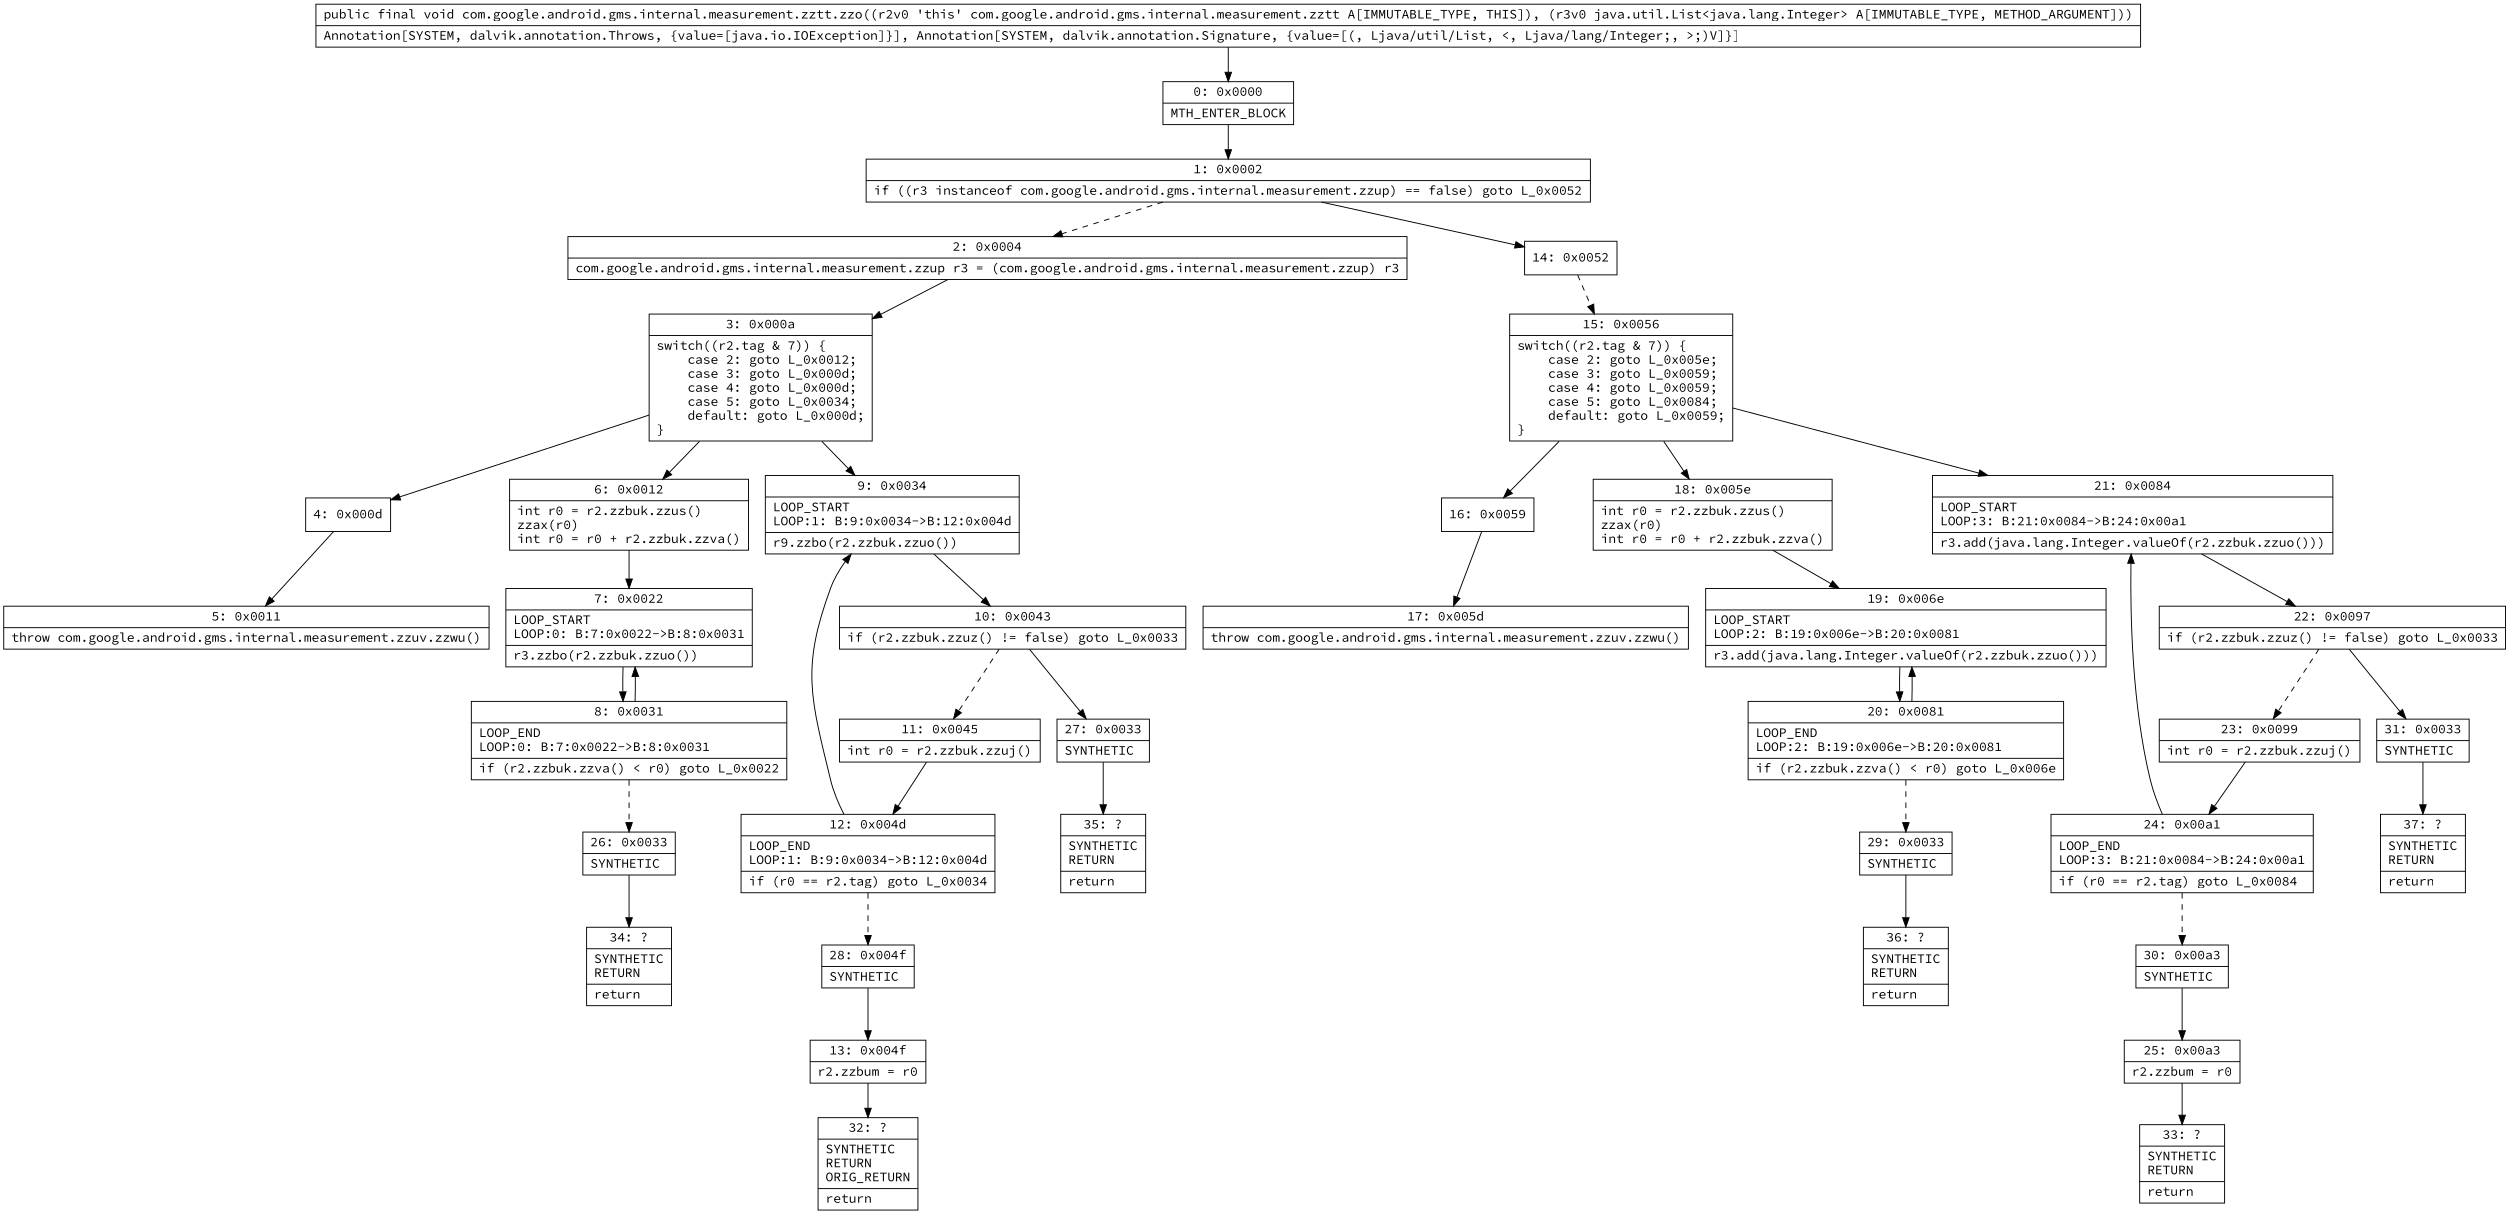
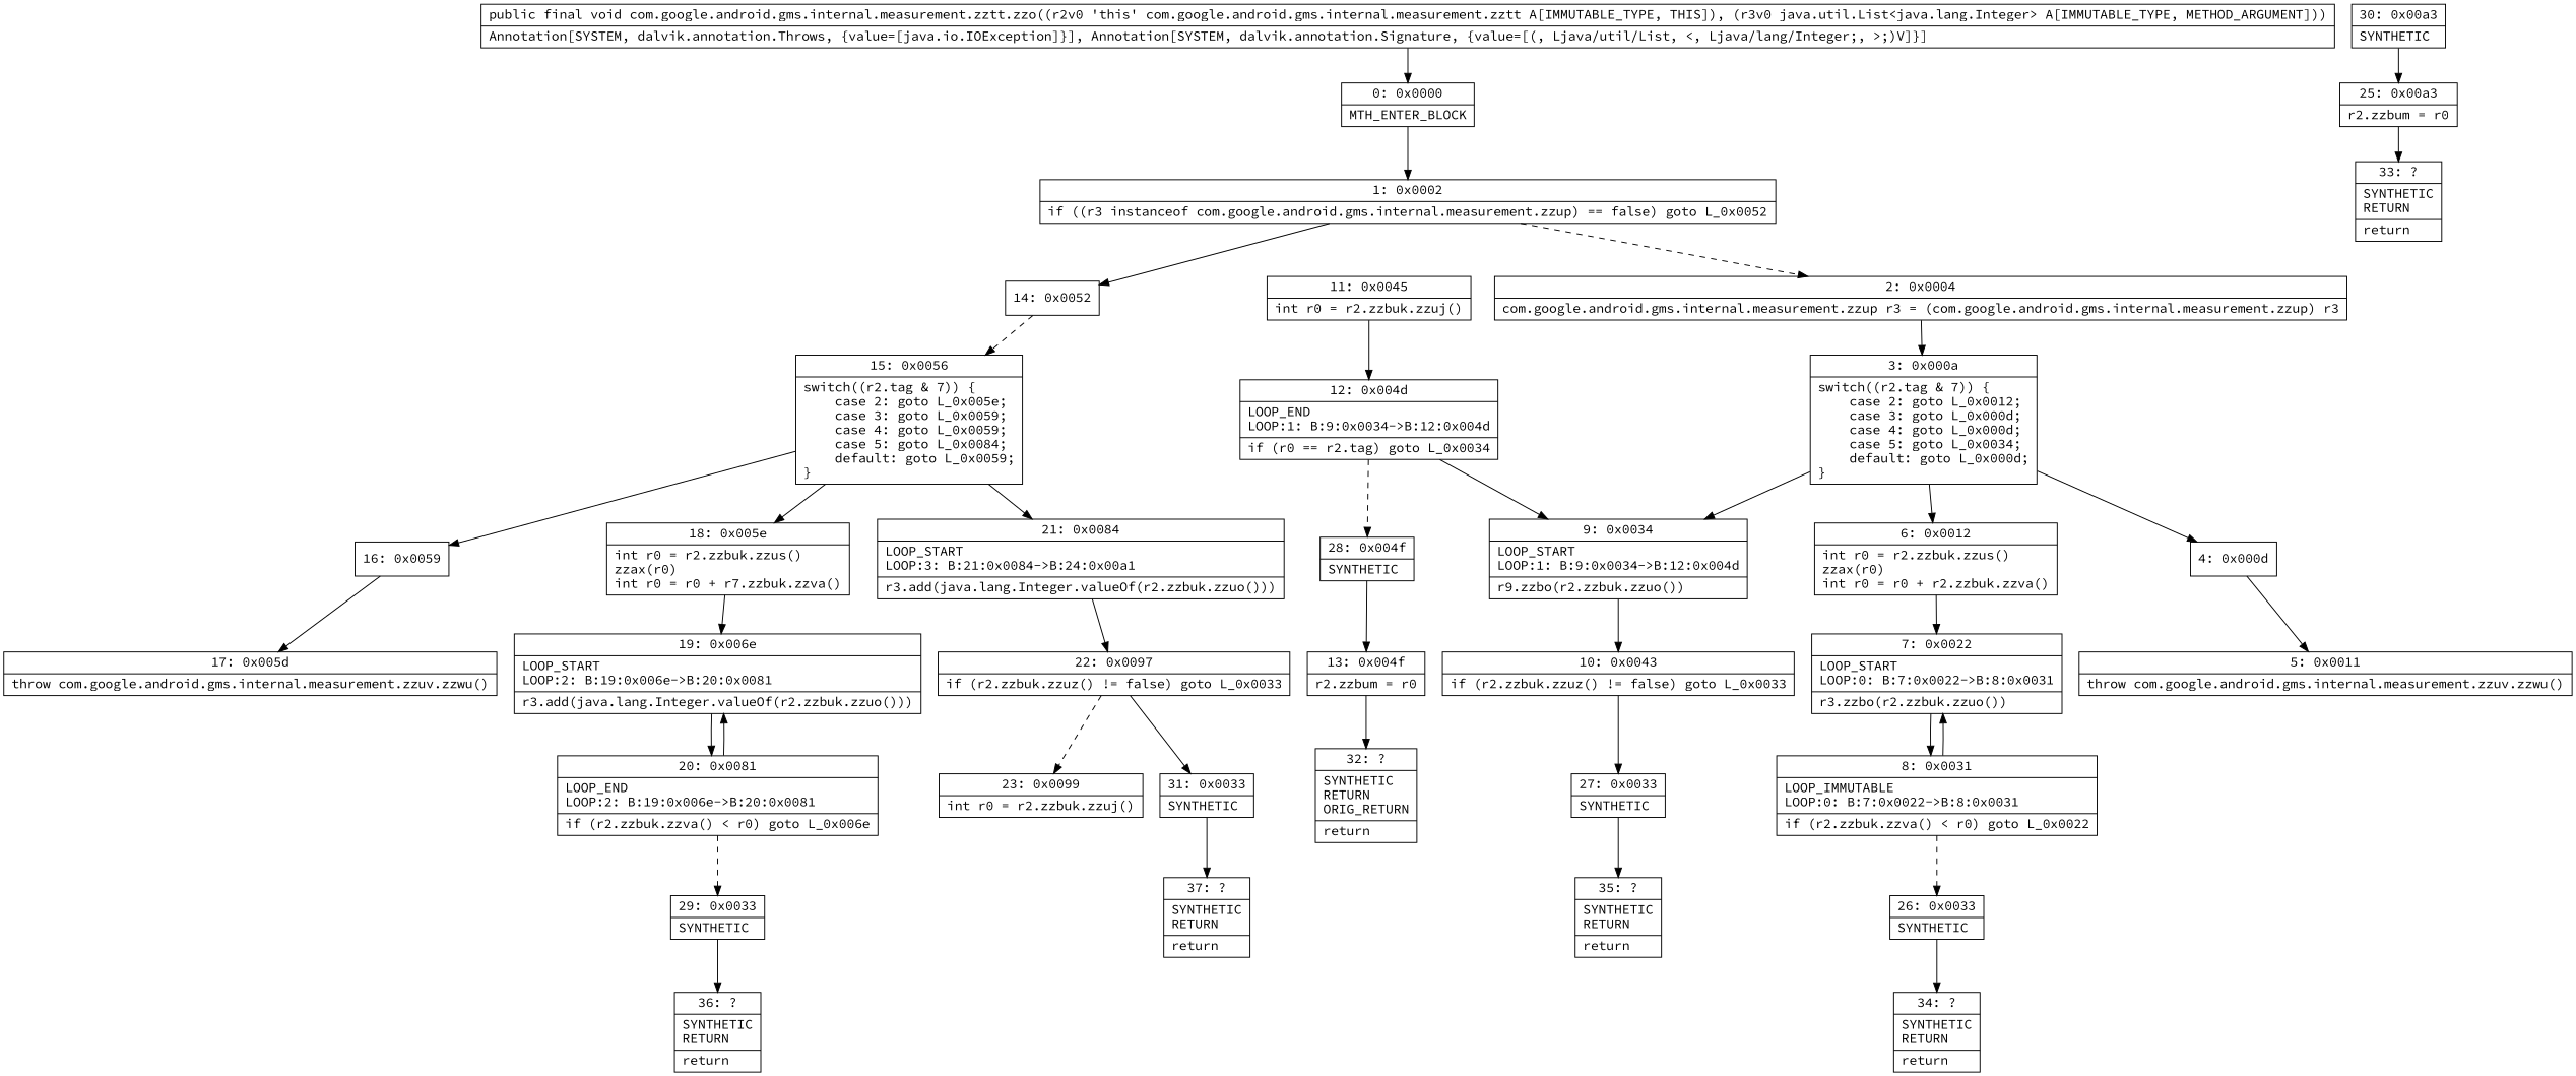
  digraph {
    fontname="Source Code Pro"
    node [fontname="Source Code Pro" shape=record]
    edge [fontname="Source Code Pro"]
    n1 [label="{0\:\ 0x0000|MTH_ENTER_BLOCK\l}"]
    n2 [label="{1\:\ 0x0002|if ((r3 instanceof com.google.android.gms.internal.measurement.zzup) == false) goto L_0x0052\l}"]
    n3 [label="{2\:\ 0x0004|com.google.android.gms.internal.measurement.zzup r3 = (com.google.android.gms.internal.measurement.zzup) r3\l}"]
    n4 [label="{14\:\ 0x0052}"]
    n5 [label="{3\:\ 0x000a|switch((r2.tag & 7)) \{\l    case 2: goto L_0x0012;\l    case 3: goto L_0x000d;\l    case 4: goto L_0x000d;\l    case 5: goto L_0x0034;\l    default: goto L_0x000d;\l\}\l}"]
    n6 [label="{15\:\ 0x0056|switch((r2.tag & 7)) \{\l    case 2: goto L_0x005e;\l    case 3: goto L_0x0059;\l    case 4: goto L_0x0059;\l    case 5: goto L_0x0084;\l    default: goto L_0x0059;\l\}\l}"]
    n7 [label="{4\:\ 0x000d}"]
    n8 [label="{6\:\ 0x0012|int r0 = r2.zzbuk.zzus()\lzzax(r0)\lint r0 = r0 + r2.zzbuk.zzva()\l}"]
    n9 [label="{9\:\ 0x0034|LOOP_START\lLOOP:1: B:9:0x0034\-\>B:12:0x004d\l|r9.zzbo(r2.zzbuk.zzuo())\l}"]
    n10 [label="{5\:\ 0x0011|throw com.google.android.gms.internal.measurement.zzuv.zzwu()\l}"]
    n11 [label="{7\:\ 0x0022|LOOP_START\lLOOP:0: B:7:0x0022\-\>B:8:0x0031\l|r3.zzbo(r2.zzbuk.zzuo())\l}"]
    n12 [label="{10\:\ 0x0043|if (r2.zzbuk.zzuz() != false) goto L_0x0033\l}"]
-   n13 [label="{8\:\ 0x0031|LOOP_END\lLOOP:0: B:7:0x0022\-\>B:8:0x0031\l|if (r2.zzbuk.zzva() \< r0) goto L_0x0022\l}"]
+   n13 [label="{8\:\ 0x0031|LOOP_IMMUTABLE\lLOOP:0: B:7:0x0022\-\>B:8:0x0031\l|if (r2.zzbuk.zzva() \< r0) goto L_0x0022\l}"]
    n14 [label="{26\:\ 0x0033|SYNTHETIC\l}"]
    n15 [label="{34\:\ ?|SYNTHETIC\lRETURN\l|return\l}"]
    n16 [label="{11\:\ 0x0045|int r0 = r2.zzbuk.zzuj()\l}"]
    n17 [label="{27\:\ 0x0033|SYNTHETIC\l}"]
    n18 [label="{12\:\ 0x004d|LOOP_END\lLOOP:1: B:9:0x0034\-\>B:12:0x004d\l|if (r0 == r2.tag) goto L_0x0034\l}"]
    n19 [label="{35\:\ ?|SYNTHETIC\lRETURN\l|return\l}"]
    n20 [label="{28\:\ 0x004f|SYNTHETIC\l}"]
    n21 [label="{13\:\ 0x004f|r2.zzbum = r0\l}"]
    n22 [label="{32\:\ ?|SYNTHETIC\lRETURN\lORIG_RETURN\l|return\l}"]
    n23 [label="{16\:\ 0x0059}"]
-   n24 [label="{18\:\ 0x005e|int r0 = r2.zzbuk.zzus()\lzzax(r0)\lint r0 = r0 + r2.zzbuk.zzva()\l}"]
+   n24 [label="{18\:\ 0x005e|int r0 = r2.zzbuk.zzus()\lzzax(r0)\lint r0 = r0 + r7.zzbuk.zzva()\l}"]
    n25 [label="{21\:\ 0x0084|LOOP_START\lLOOP:3: B:21:0x0084\-\>B:24:0x00a1\l|r3.add(java.lang.Integer.valueOf(r2.zzbuk.zzuo()))\l}"]
    n26 [label="{17\:\ 0x005d|throw com.google.android.gms.internal.measurement.zzuv.zzwu()\l}"]
    n27 [label="{19\:\ 0x006e|LOOP_START\lLOOP:2: B:19:0x006e\-\>B:20:0x0081\l|r3.add(java.lang.Integer.valueOf(r2.zzbuk.zzuo()))\l}"]
    n28 [label="{22\:\ 0x0097|if (r2.zzbuk.zzuz() != false) goto L_0x0033\l}"]
    n29 [label="{20\:\ 0x0081|LOOP_END\lLOOP:2: B:19:0x006e\-\>B:20:0x0081\l|if (r2.zzbuk.zzva() \< r0) goto L_0x006e\l}"]
    n30 [label="{29\:\ 0x0033|SYNTHETIC\l}"]
    n31 [label="{36\:\ ?|SYNTHETIC\lRETURN\l|return\l}"]
    n32 [label="{23\:\ 0x0099|int r0 = r2.zzbuk.zzuj()\l}"]
    n33 [label="{31\:\ 0x0033|SYNTHETIC\l}"]
-   n34 [label="{24\:\ 0x00a1|LOOP_END\lLOOP:3: B:21:0x0084\-\>B:24:0x00a1\l|if (r0 == r2.tag) goto L_0x0084\l}"]
    n35 [label="{37\:\ ?|SYNTHETIC\lRETURN\l|return\l}"]
    n36 [label="{30\:\ 0x00a3|SYNTHETIC\l}"]
    n37 [label="{25\:\ 0x00a3|r2.zzbum = r0\l}"]
    n38 [label="{33\:\ ?|SYNTHETIC\lRETURN\l|return\l}"]
    n39 [label="{public final void com.google.android.gms.internal.measurement.zztt.zzo((r2v0 'this' com.google.android.gms.internal.measurement.zztt A[IMMUTABLE_TYPE, THIS]), (r3v0 java.util.List\<java.lang.Integer\> A[IMMUTABLE_TYPE, METHOD_ARGUMENT]))  | Annotation[SYSTEM, dalvik.annotation.Throws, \{value=[java.io.IOException]\}], Annotation[SYSTEM, dalvik.annotation.Signature, \{value=[(, Ljava\/util\/List, \<, Ljava\/lang\/Integer;, \>;)V]\}]\l}"]
    n1 -> n2
    n2 -> n3 [style=dashed]
    n2 -> n4
    n3 -> n5
    n4 -> n6 [style=dashed]
    n5 -> n7
    n5 -> n8
    n5 -> n9
    n6 -> n23
    n6 -> n24
    n6 -> n25
    n7 -> n10
    n8 -> n11
    n9 -> n12
    n11 -> n13
-   n12 -> n16 [style=dashed]
    n12 -> n17
    n13 -> n11
    n13 -> n14 [style=dashed]
    n14 -> n15
    n16 -> n18
    n17 -> n19
    n18 -> n9
    n18 -> n20 [style=dashed]
    n20 -> n21
    n21 -> n22
    n23 -> n26
    n24 -> n27
    n25 -> n28
    n27 -> n29
    n28 -> n32 [style=dashed]
    n28 -> n33
    n29 -> n27
    n29 -> n30 [style=dashed]
    n30 -> n31
-   n32 -> n34
    n33 -> n35
-   n34 -> n25
-   n34 -> n36 [style=dashed]
    n36 -> n37
    n37 -> n38
    n39 -> n1
  }
